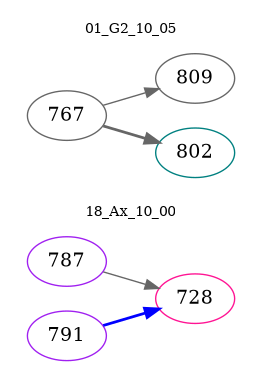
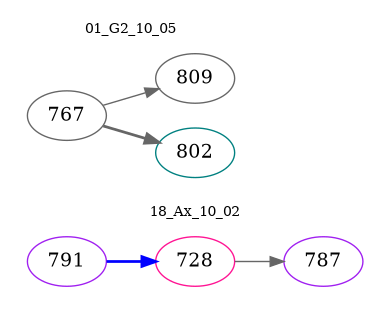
  digraph {
    rankdir=LR
    node [color=purple]
    edge [color=gray40 style=solid]
    n1 [label=787]
    n2 [color=deeppink label=728]
    n3 [label=791]
    n4 [color=teal label=802]
    n5 [color=gray40 label=767]
    n6 [color=gray40 label=809]
    subgraph cluster_1 {
      color=white
      fontsize=10
-     label="18_Ax_10_00"
+     label="18_Ax_10_02"
      n1
      n2
      n3
    }
    subgraph cluster_2 {
      color=white
      fontsize=10
      label="01_G2_10_05"
      n4
      n5
      n6
    }
-   n1 -> n2
+   n2 -> n1
    n3 -> n2 [color=blue style=bold]
    n5 -> n4 [style=bold]
    n5 -> n6
  }
